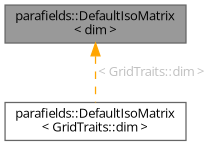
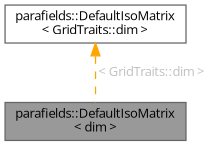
  digraph {
    fontname="Open Sans"
    node [color=gray40 fontname="Open Sans" fontsize=10 shape=box style=filled]
    n1 [fillcolor=grey60 fontcolor=black height=0.2 label="parafields::DefaultIsoMatrix\l\< dim \>" width=0.4]
    n2 [fillcolor=white height=0.2 label="parafields::DefaultIsoMatrix\l\< GridTraits::dim \>" width=0.4]
-   n1 -> n2 [color=orange dir=back fontcolor=grey fontname="Open Sans" fontsize=10 label=" \< GridTraits::dim \>" labelfontname=Helvetica labelfontsize=10 style=dashed]
+   n2 -> n1 [color=orange dir=back fontcolor=grey fontname="Open Sans" fontsize=10 label=" \< GridTraits::dim \>" labelfontname=Helvetica labelfontsize=10 style=dashed]
  }
